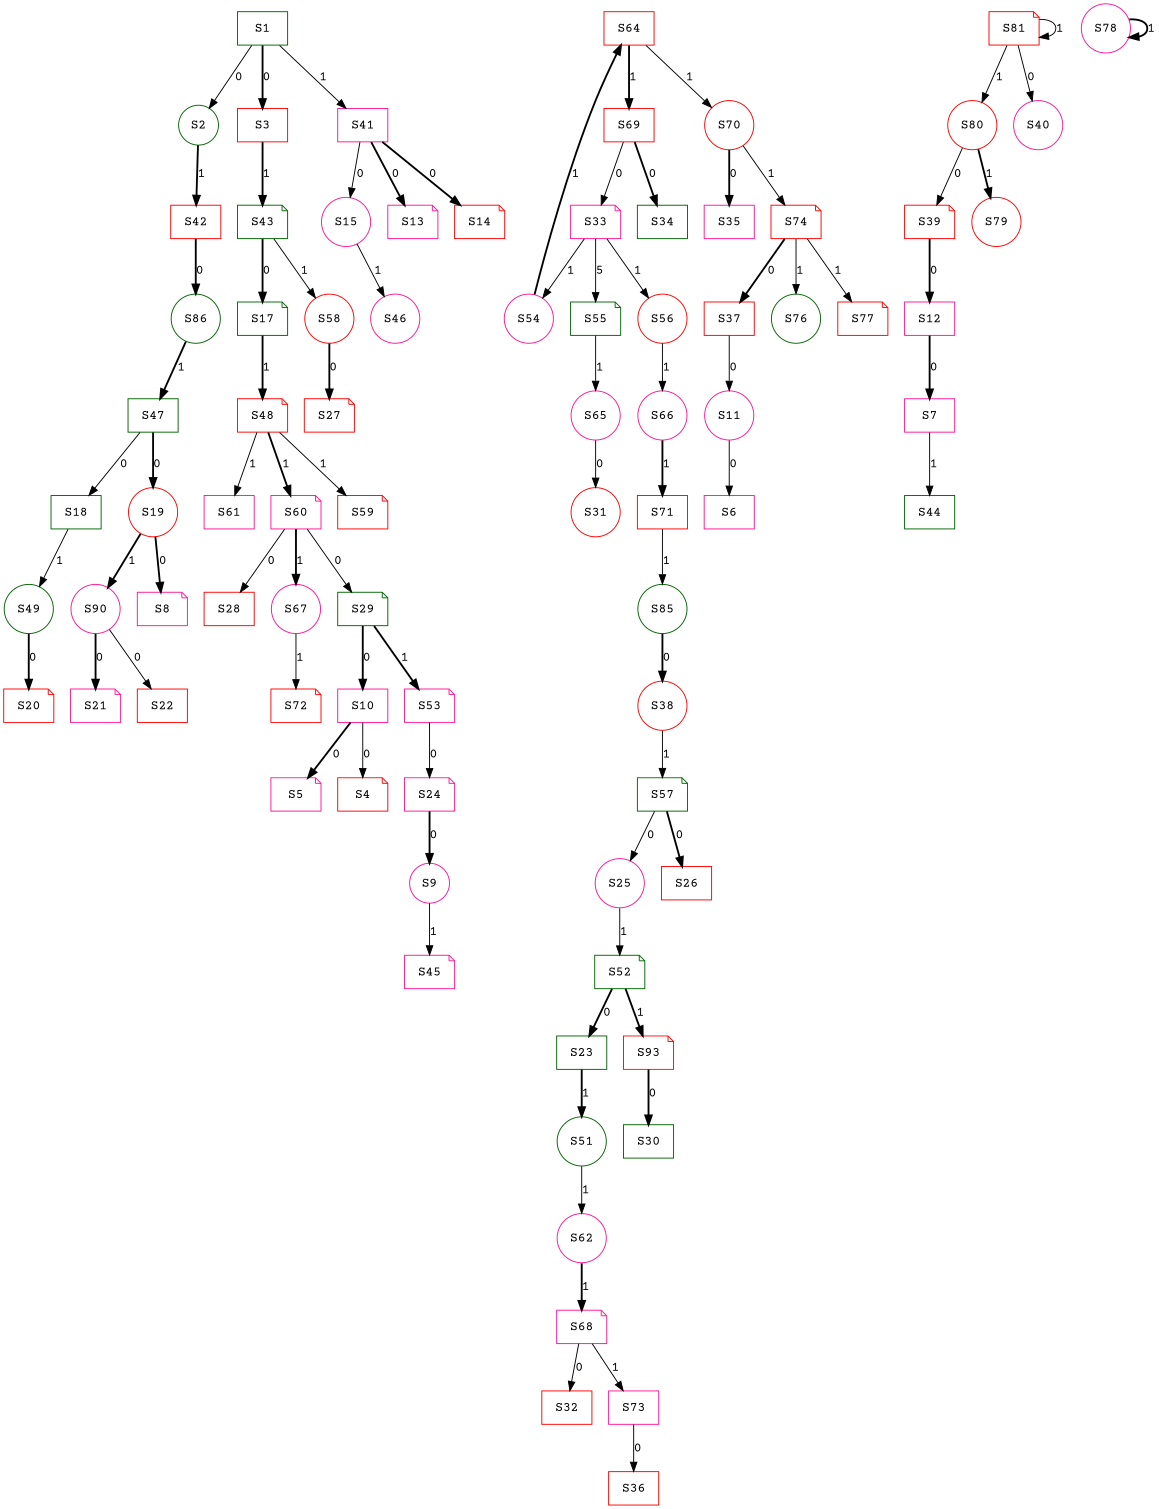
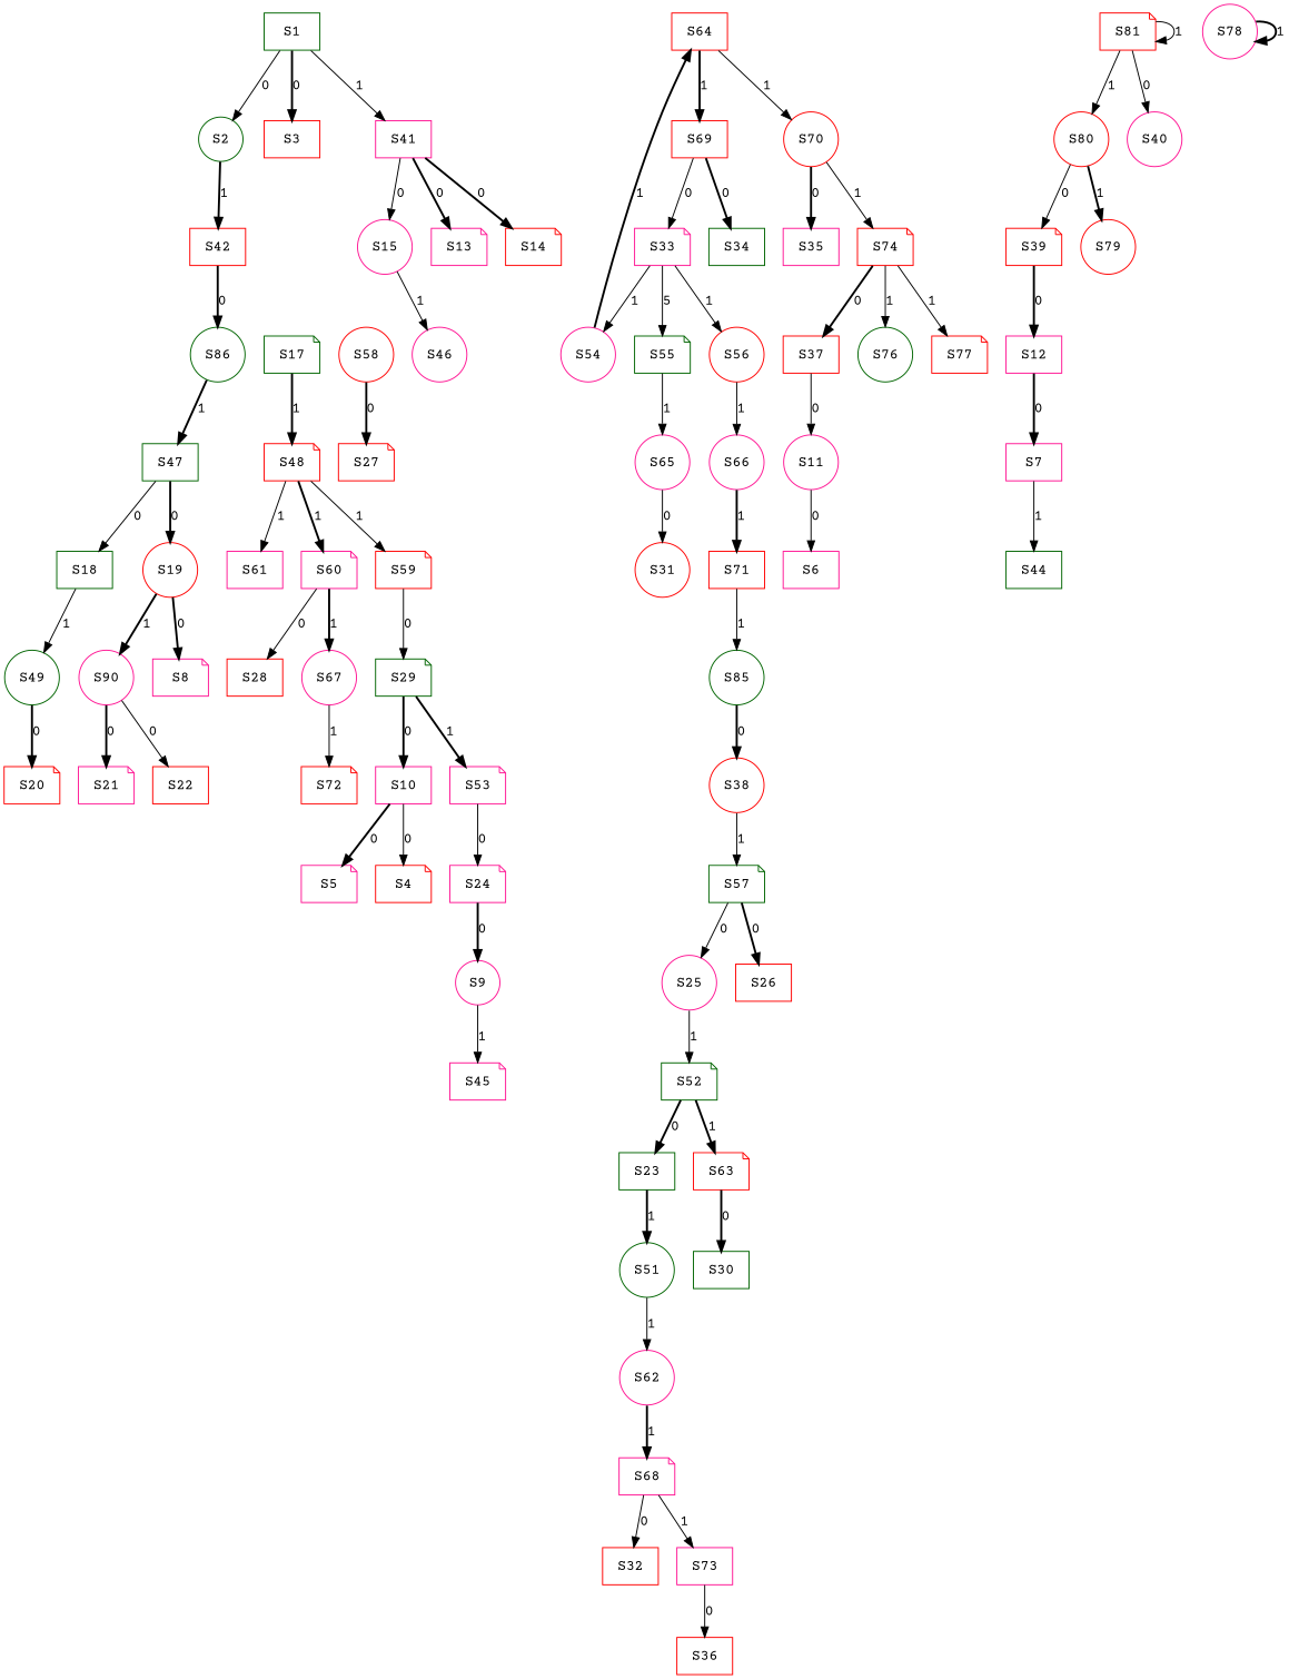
  strict digraph {
    fontname="Courier Prime"
    node [color=red fontname="Courier Prime" shape=note]
    edge [fontname="Courier Prime" style=solid]
    S1 [color=darkgreen shape=box]
    S2 [color=darkgreen shape=circle]
    S3 [shape=box]
    S41 [color=deeppink shape=box]
    S42 [shape=box]
-   S43 [color=darkgreen]
    S13 [color=deeppink]
    S14
    S15 [color=deeppink shape=circle]
    n10 [color=darkgreen label=S86 shape=circle]
    S17 [color=darkgreen]
    S58 [shape=circle]
    S10 [color=deeppink shape=box]
    S4
    S5 [color=deeppink]
    S11 [color=deeppink shape=circle]
    S6 [color=deeppink shape=box]
    S12 [color=deeppink shape=box]
    S7 [color=deeppink shape=box]
    S44 [color=darkgreen shape=box]
    S19 [shape=circle]
    S8 [color=deeppink]
    n23 [color=deeppink label=S90 shape=circle]
    S21 [color=deeppink]
    S22 [shape=box]
    S24 [color=deeppink]
    S9 [color=deeppink shape=circle]
    S45 [color=deeppink]
    S29 [color=darkgreen]
    S53 [color=deeppink]
    S37 [shape=box]
    S39
    S46 [color=deeppink shape=circle]
    S47 [color=darkgreen shape=box]
    S18 [color=darkgreen shape=box]
    S48
    S27
    S60 [color=deeppink]
    S59
    S61 [color=deeppink shape=box]
    S49 [color=darkgreen shape=circle]
    S20
    S52 [color=darkgreen]
    S23 [color=darkgreen shape=box]
-   S63 [label=S93]
+   S63
    S51 [color=darkgreen shape=circle]
    S30 [color=darkgreen shape=box]
    S62 [color=deeppink shape=circle]
    S57 [color=darkgreen]
    S25 [color=deeppink shape=circle]
    S26 [shape=box]
    S28 [shape=box]
    S67 [color=deeppink shape=circle]
    S72
    S65 [color=deeppink shape=circle]
    S31 [shape=circle]
    S68 [color=deeppink]
    S32 [shape=box]
    S73 [color=deeppink shape=box]
    S36 [shape=box]
    S69 [shape=box]
    S33 [color=deeppink]
    S34 [color=darkgreen shape=box]
    S54 [color=deeppink shape=circle]
    S55 [color=darkgreen]
    S56 [shape=circle]
    S64 [shape=box]
    S66 [color=deeppink shape=circle]
    S70 [shape=circle]
    S35 [color=deeppink shape=box]
    S74
    S76 [color=darkgreen shape=circle]
    S77
    n74 [color=darkgreen label=S85 shape=circle]
    S38 [shape=circle]
    S80 [shape=circle]
    S79 [shape=circle]
    S81
    S40 [color=deeppink shape=circle]
    S71 [shape=box]
    S78 [color=deeppink shape=circle]
    S1 -> S2 [label=0]
    S1 -> S3 [label=0 style=bold]
    S1 -> S41 [label=1]
    S2 -> S42 [label=1 style=bold]
-   S3 -> S43 [label=1 style=bold]
    S41 -> S13 [label=0 style=bold]
    S41 -> S14 [label=0 style=bold]
    S41 -> S15 [label=0]
    S42 -> n10 [label=0 style=bold]
-   S43 -> S17 [label=0 style=bold]
-   S43 -> S58 [label=1]
    S15 -> S46 [label=1]
    n10 -> S47 [label=1 style=bold]
    S17 -> S48 [label=1 style=bold]
    S58 -> S27 [label=0 style=bold]
    S10 -> S4 [label=0]
    S10 -> S5 [label=0 style=bold]
    S11 -> S6 [label=0]
    S12 -> S7 [label=0 style=bold]
    S7 -> S44 [label=1]
    S19 -> S8 [label=0 style=bold]
    S19 -> n23 [label=1 style=bold]
    n23 -> S21 [label=0 style=bold]
    n23 -> S22 [label=0]
    S24 -> S9 [label=0 style=bold]
    S9 -> S45 [label=1]
    S29 -> S10 [label=0 style=bold]
    S29 -> S53 [label=1 style=bold]
    S53 -> S24 [label=0]
    S37 -> S11 [label=0]
    S39 -> S12 [label=0 style=bold]
    S47 -> S19 [label=0 style=bold]
    S47 -> S18 [label=0]
    S18 -> S49 [label=1]
    S48 -> S60 [label=1 style=bold]
    S48 -> S59 [label=1]
    S48 -> S61 [label=1]
-   S60 -> S29 [label=0]
+   S59 -> S29 [label=0]
    S60 -> S28 [label=0]
    S60 -> S67 [label=1 style=bold]
    S49 -> S20 [label=0 style=bold]
    S52 -> S23 [label=0 style=bold]
    S52 -> S63 [label=1 style=bold]
    S23 -> S51 [label=1 style=bold]
    S63 -> S30 [label=0 style=bold]
    S51 -> S62 [label=1]
    S62 -> S68 [label=1 style=bold]
    S57 -> S25 [label=0]
    S57 -> S26 [label=0 style=bold]
    S25 -> S52 [label=1]
    S67 -> S72 [label=1]
    S65 -> S31 [label=0]
    S68 -> S32 [label=0]
    S68 -> S73 [label=1]
    S73 -> S36 [label=0]
    S69 -> S33 [label=0]
    S69 -> S34 [label=0 style=bold]
    S33 -> S54 [label=1]
    S33 -> S55 [label=5]
    S33 -> S56 [label=1]
    S54 -> S64 [label=1 style=bold]
    S55 -> S65 [label=1]
    S56 -> S66 [label=1]
    S64 -> S69 [label=1 style=bold]
    S64 -> S70 [label=1]
    S66 -> S71 [label=1 style=bold]
    S70 -> S35 [label=0 style=bold]
    S70 -> S74 [label=1]
    S74 -> S37 [label=0 style=bold]
    S74 -> S76 [label=1]
    S74 -> S77 [label=1]
    n74 -> S38 [label=0 style=bold]
    S38 -> S57 [label=1]
    S80 -> S39 [label=0]
    S80 -> S79 [label=1 style=bold]
    S81 -> S80 [label=1]
    S81 -> S81 [label=1]
    S81 -> S40 [label=0]
    S71 -> n74 [label=1]
    S78 -> S78 [label=1 style=bold]
  }
